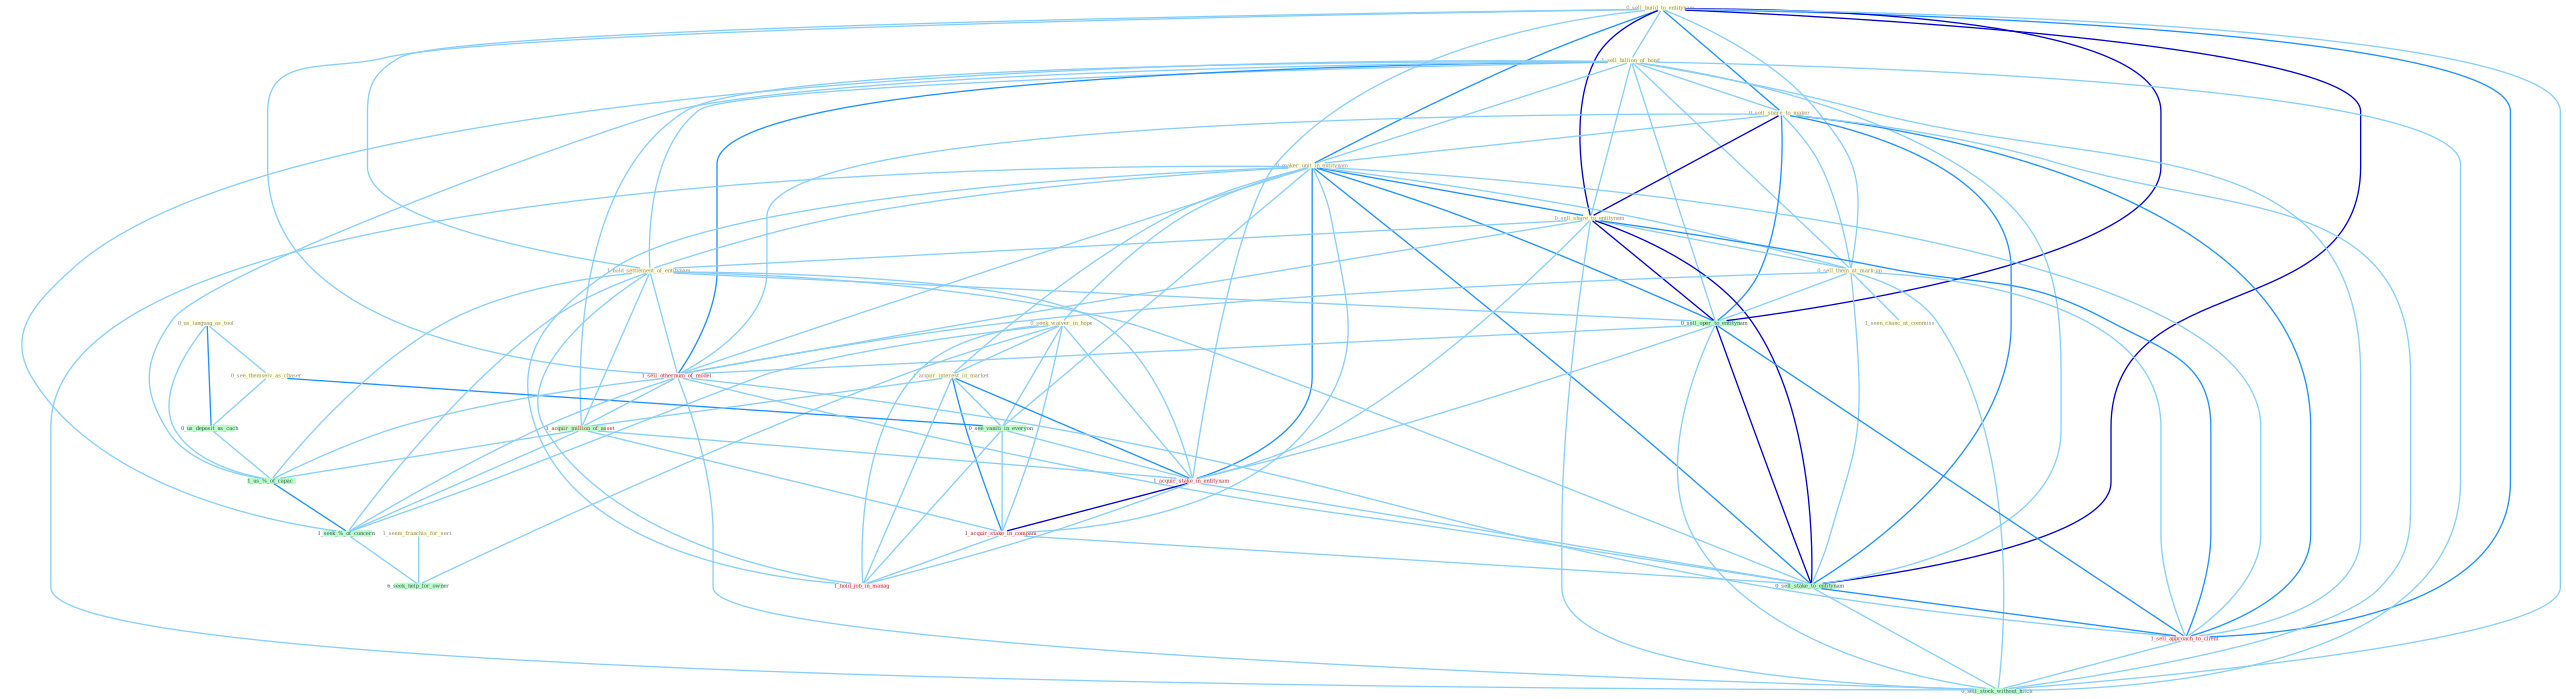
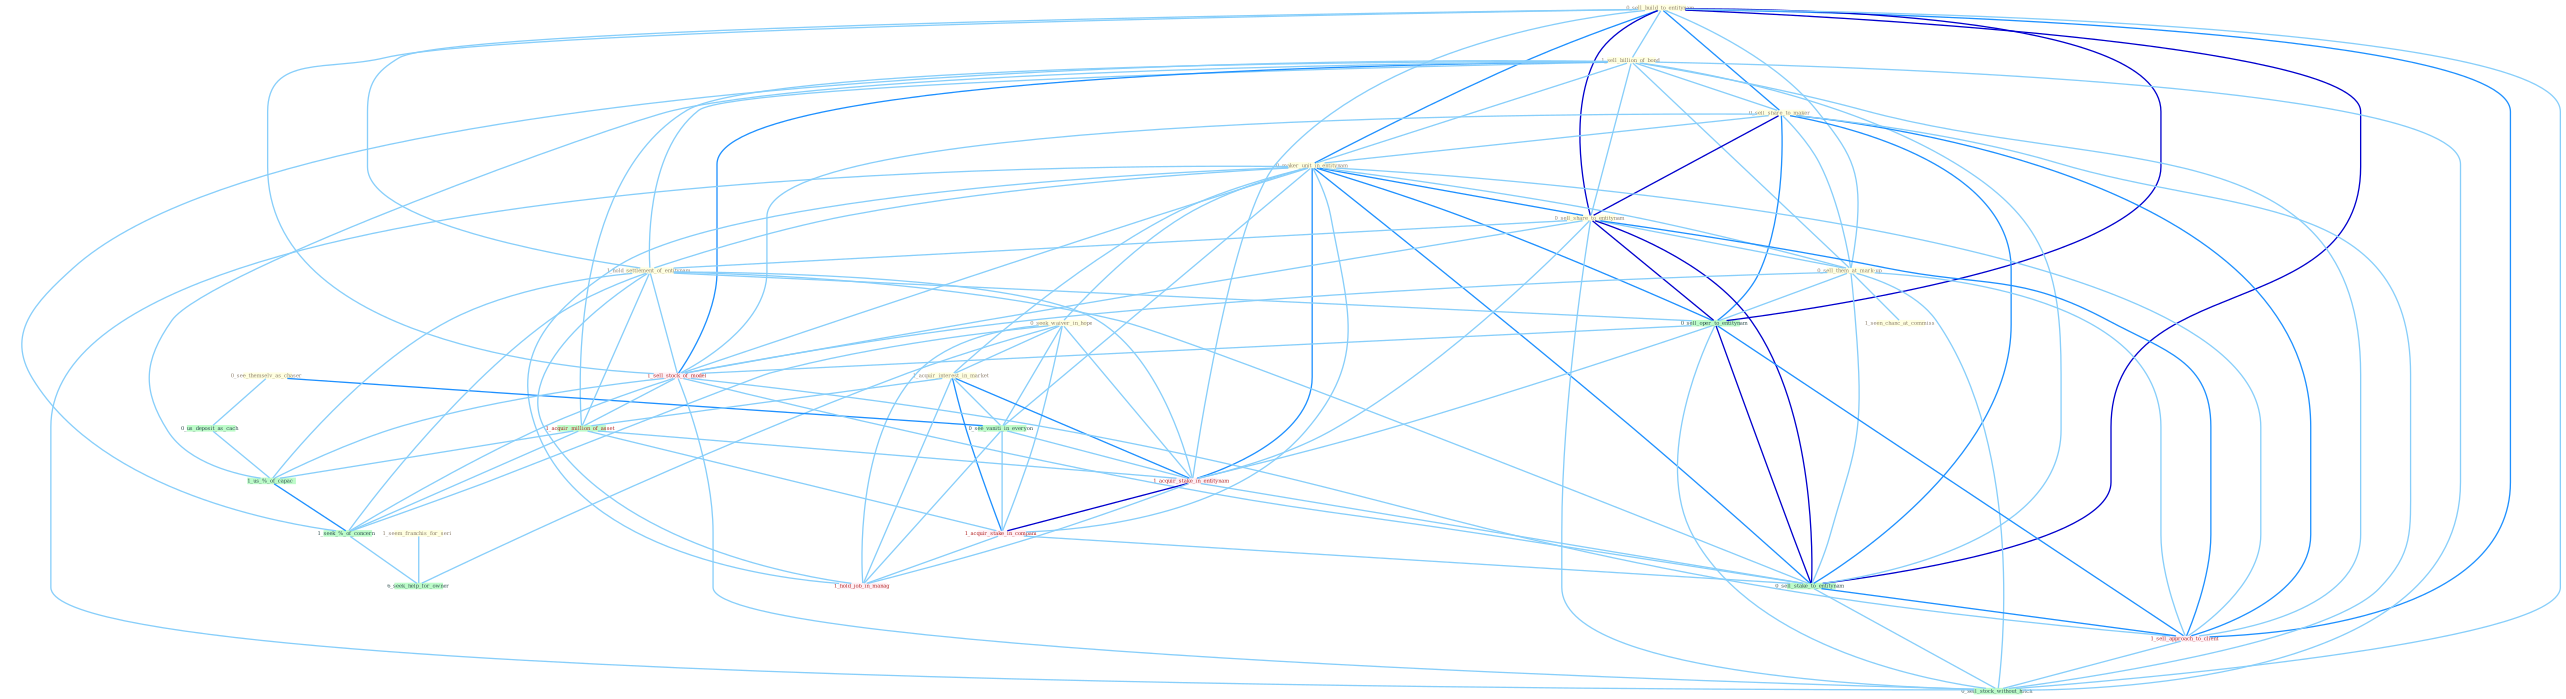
  graph {
    node [color="#ffffe0" fixedsize=true fontcolor="#8b7d6b" fontsize=4 shape=polygon style=filled]
    edge [color="#87cefa" w=1]
-   "0_us_languag_as_tool " [height=.06 width=.5]
    "0_sell_build_to_entitynam " [height=.06 width=.5]
    "1_sell_billion_of_bond " [height=.06 width=.5]
    "0_sell_share_to_maker " [height=.06 width=.5]
    n5 [height=.06 label="0_maker_unit_in_entitynam" width=.5]
    "1_seem_franchis_for_seri " [height=.06 width=.5]
    "0_sell_share_to_entitynam " [height=.06 width=.5]
    "0_seek_waiver_in_hope " [height=.06 width=.5]
    "0_see_themselv_as_chaser " [height=.06 width=.5]
    "0_sell_them_at_mark-up " [height=.06 width=.5]
    "1_hold_settlement_of_entitynam " [height=.06 width=.5]
    "1_acquir_interest_in_market " [height=.06 width=.5]
    "1_seen_chanc_at_commiss " [height=.06 width=.5]
-   "1_sell_othernum_of_model " [color="#fff0f5" fontcolor="#b22222" height=.06 width=.5]
+   "1_sell_othernum_of_model " [color="#fff0f5" fontcolor="#b22222" height=.06 width=.5 label="1_sell_stock_of_model"]
    "1_acquir_stake_in_entitynam " [color="#fff0f5" fontcolor="#b22222" height=.06 width=.5]
    "1_acquir_stake_in_compani " [color="#fff0f5" fontcolor="#b22222" height=.06 width=.5]
    "1_sell_approach_to_client " [color="#fff0f5" fontcolor="#b22222" height=.06 width=.5]
    "1_hold_job_in_manag " [color="#fff0f5" fontcolor="#b22222" height=.06 width=.5]
    "0_us_deposit_as_cach " [color="#BDFCC9" fontcolor="#2f4f4f" height=.06 width=.5]
    "1_us_%_of_capac " [color="#BDFCC9" fontcolor="#2f4f4f" height=.06 width=.5]
    "0_sell_oper_to_entitynam " [color="#BDFCC9" fontcolor="#2f4f4f" height=.06 width=.5]
    "0_sell_stake_to_entitynam " [color="#BDFCC9" fontcolor="#2f4f4f" height=.06 width=.5]
    "0_sell_stock_without_hitch " [color="#BDFCC9" fontcolor="#2f4f4f" height=.06 width=.5]
    "1_acquir_million_of_asset " [color="#BDFCC9" fontcolor="#b22222" height=.06 width=.5]
    "1_seek_%_of_concern " [color="#BDFCC9" fontcolor="#2f4f4f" height=.06 width=.5]
    "0_see_vaniti_in_everyon " [color="#BDFCC9" fontcolor="#2f4f4f" height=.06 width=.5]
    n27 [color="#BDFCC9" fontcolor="#2f4f4f" height=.06 label="6_seek_help_for_owner" width=.5]
    subgraph sub_1 {
-     "0_us_languag_as_tool "
      "0_sell_build_to_entitynam "
      "1_sell_billion_of_bond "
      "0_sell_share_to_maker "
      n5
      "1_seem_franchis_for_seri "
      "0_sell_share_to_entitynam "
      "0_seek_waiver_in_hope "
      "0_see_themselv_as_chaser "
      "0_sell_them_at_mark-up "
      "1_hold_settlement_of_entitynam "
      "1_acquir_interest_in_market "
      "1_seen_chanc_at_commiss "
    }
    subgraph sub_2 {
      "1_sell_othernum_of_model "
      "1_acquir_stake_in_entitynam "
      "1_acquir_stake_in_compani "
      "1_sell_approach_to_client "
      "1_hold_job_in_manag "
    }
-   "0_us_languag_as_tool " -- "0_see_themselv_as_chaser "
-   "0_us_languag_as_tool " -- "0_us_deposit_as_cach " [color="#1e90ff" w=2]
-   "0_us_languag_as_tool " -- "1_us_%_of_capac "
    "0_sell_build_to_entitynam " -- "1_sell_billion_of_bond "
    "0_sell_build_to_entitynam " -- "0_sell_share_to_maker " [color="#1e90ff" w=2]
    "0_sell_build_to_entitynam " -- n5 [color="#1e90ff" w=2]
    "0_sell_build_to_entitynam " -- "0_sell_share_to_entitynam " [color="#0000cd" w=3]
    "0_sell_build_to_entitynam " -- "0_sell_them_at_mark-up "
    "0_sell_build_to_entitynam " -- "1_hold_settlement_of_entitynam "
    "0_sell_build_to_entitynam " -- "1_sell_othernum_of_model "
    "0_sell_build_to_entitynam " -- "1_acquir_stake_in_entitynam "
    "0_sell_build_to_entitynam " -- "1_sell_approach_to_client " [color="#1e90ff" w=2]
    "0_sell_build_to_entitynam " -- "0_sell_oper_to_entitynam " [color="#0000cd" w=3]
    "0_sell_build_to_entitynam " -- "0_sell_stake_to_entitynam " [color="#0000cd" w=3]
    "0_sell_build_to_entitynam " -- "0_sell_stock_without_hitch "
    "1_sell_billion_of_bond " -- "0_sell_share_to_maker "
    "1_sell_billion_of_bond " -- n5
    "1_sell_billion_of_bond " -- "0_sell_share_to_entitynam "
    "1_sell_billion_of_bond " -- "0_sell_them_at_mark-up "
    "1_sell_billion_of_bond " -- "1_hold_settlement_of_entitynam "
    "1_sell_billion_of_bond " -- "1_sell_othernum_of_model " [color="#1e90ff" w=2]
    "1_sell_billion_of_bond " -- "1_sell_approach_to_client "
    "1_sell_billion_of_bond " -- "1_us_%_of_capac "
-   "1_sell_billion_of_bond " -- "0_sell_oper_to_entitynam "
    "1_sell_billion_of_bond " -- "0_sell_stake_to_entitynam "
    "1_sell_billion_of_bond " -- "0_sell_stock_without_hitch "
    "1_sell_billion_of_bond " -- "1_acquir_million_of_asset "
    "1_sell_billion_of_bond " -- "1_seek_%_of_concern "
    "0_sell_share_to_maker " -- n5
    "0_sell_share_to_maker " -- "0_sell_share_to_entitynam " [color="#0000cd" w=3]
    "0_sell_share_to_maker " -- "0_sell_them_at_mark-up "
    "0_sell_share_to_maker " -- "1_sell_othernum_of_model "
    "0_sell_share_to_maker " -- "1_sell_approach_to_client " [color="#1e90ff" w=2]
    "0_sell_share_to_maker " -- "0_sell_oper_to_entitynam " [color="#1e90ff" w=2]
    "0_sell_share_to_maker " -- "0_sell_stake_to_entitynam " [color="#1e90ff" w=2]
    "0_sell_share_to_maker " -- "0_sell_stock_without_hitch "
    n5 -- "0_sell_share_to_entitynam " [color="#1e90ff" w=2]
    n5 -- "0_seek_waiver_in_hope "
    n5 -- "0_sell_them_at_mark-up "
    n5 -- "1_hold_settlement_of_entitynam "
    n5 -- "1_acquir_interest_in_market "
    n5 -- "1_sell_othernum_of_model "
    n5 -- "1_acquir_stake_in_entitynam " [color="#1e90ff" w=2]
    n5 -- "1_acquir_stake_in_compani "
    n5 -- "1_sell_approach_to_client "
    n5 -- "1_hold_job_in_manag "
    n5 -- "0_sell_oper_to_entitynam " [color="#1e90ff" w=2]
    n5 -- "0_sell_stake_to_entitynam " [color="#1e90ff" w=2]
    n5 -- "0_sell_stock_without_hitch "
    n5 -- "0_see_vaniti_in_everyon "
    "1_seem_franchis_for_seri " -- n27
    "0_sell_share_to_entitynam " -- "0_sell_them_at_mark-up "
    "0_sell_share_to_entitynam " -- "1_hold_settlement_of_entitynam "
    "0_sell_share_to_entitynam " -- "1_sell_othernum_of_model "
    "0_sell_share_to_entitynam " -- "1_acquir_stake_in_entitynam "
    "0_sell_share_to_entitynam " -- "1_sell_approach_to_client " [color="#1e90ff" w=2]
    "0_sell_share_to_entitynam " -- "0_sell_oper_to_entitynam " [color="#0000cd" w=3]
    "0_sell_share_to_entitynam " -- "0_sell_stake_to_entitynam " [color="#0000cd" w=3]
    "0_sell_share_to_entitynam " -- "0_sell_stock_without_hitch "
    "0_seek_waiver_in_hope " -- "1_acquir_interest_in_market "
    "0_seek_waiver_in_hope " -- "1_acquir_stake_in_entitynam "
    "0_seek_waiver_in_hope " -- "1_acquir_stake_in_compani "
    "0_seek_waiver_in_hope " -- "1_hold_job_in_manag "
    "0_seek_waiver_in_hope " -- "1_seek_%_of_concern "
    "0_seek_waiver_in_hope " -- "0_see_vaniti_in_everyon "
    "0_seek_waiver_in_hope " -- n27
    "0_see_themselv_as_chaser " -- "0_us_deposit_as_cach "
    "0_see_themselv_as_chaser " -- "0_see_vaniti_in_everyon " [color="#1e90ff"]
    "0_sell_them_at_mark-up " -- "1_seen_chanc_at_commiss "
    "0_sell_them_at_mark-up " -- "1_sell_othernum_of_model "
    "0_sell_them_at_mark-up " -- "1_sell_approach_to_client "
    "0_sell_them_at_mark-up " -- "0_sell_oper_to_entitynam "
    "0_sell_them_at_mark-up " -- "0_sell_stake_to_entitynam "
    "0_sell_them_at_mark-up " -- "0_sell_stock_without_hitch "
    "1_hold_settlement_of_entitynam " -- "1_sell_othernum_of_model "
    "1_hold_settlement_of_entitynam " -- "1_acquir_stake_in_entitynam "
    "1_hold_settlement_of_entitynam " -- "1_hold_job_in_manag "
    "1_hold_settlement_of_entitynam " -- "1_us_%_of_capac "
    "1_hold_settlement_of_entitynam " -- "0_sell_oper_to_entitynam "
    "1_hold_settlement_of_entitynam " -- "0_sell_stake_to_entitynam "
    "1_hold_settlement_of_entitynam " -- "1_acquir_million_of_asset "
    "1_hold_settlement_of_entitynam " -- "1_seek_%_of_concern "
    "1_acquir_interest_in_market " -- "1_acquir_stake_in_entitynam " [color="#1e90ff" w=2]
    "1_acquir_interest_in_market " -- "1_acquir_stake_in_compani " [color="#1e90ff" w=2]
    "1_acquir_interest_in_market " -- "1_hold_job_in_manag "
    "1_acquir_interest_in_market " -- "1_acquir_million_of_asset "
    "1_acquir_interest_in_market " -- "0_see_vaniti_in_everyon "
    "1_sell_othernum_of_model " -- "1_sell_approach_to_client "
    "1_sell_othernum_of_model " -- "1_us_%_of_capac "
    "1_sell_othernum_of_model " -- "0_sell_stake_to_entitynam "
    "1_sell_othernum_of_model " -- "0_sell_stock_without_hitch "
    "1_sell_othernum_of_model " -- "1_acquir_million_of_asset "
    "1_sell_othernum_of_model " -- "1_seek_%_of_concern "
    "1_acquir_stake_in_entitynam " -- "1_acquir_stake_in_compani " [color="#0000cd" w=3]
    "1_acquir_stake_in_entitynam " -- "1_hold_job_in_manag "
    "1_acquir_stake_in_entitynam " -- "0_sell_stake_to_entitynam " [w=2]
    "1_acquir_stake_in_compani " -- "1_hold_job_in_manag "
    "1_acquir_stake_in_compani " -- "0_sell_stake_to_entitynam "
    "1_sell_approach_to_client " -- "0_sell_stock_without_hitch "
    "0_us_deposit_as_cach " -- "1_us_%_of_capac "
    "1_us_%_of_capac " -- "1_seek_%_of_concern " [color="#1e90ff" w=2]
    "0_sell_oper_to_entitynam " -- "1_sell_othernum_of_model "
    "0_sell_oper_to_entitynam " -- "1_acquir_stake_in_entitynam "
    "0_sell_oper_to_entitynam " -- "1_sell_approach_to_client " [color="#1e90ff" w=2]
    "0_sell_oper_to_entitynam " -- "0_sell_stake_to_entitynam " [color="#0000cd" w=3]
    "0_sell_oper_to_entitynam " -- "0_sell_stock_without_hitch "
    "0_sell_stake_to_entitynam " -- "1_sell_approach_to_client " [color="#1e90ff" w=2]
    "0_sell_stake_to_entitynam " -- "0_sell_stock_without_hitch "
    "1_acquir_million_of_asset " -- "1_acquir_stake_in_entitynam "
    "1_acquir_million_of_asset " -- "1_acquir_stake_in_compani "
    "1_acquir_million_of_asset " -- "1_us_%_of_capac "
    "1_acquir_million_of_asset " -- "1_seek_%_of_concern "
    "1_seek_%_of_concern " -- n27
    "0_see_vaniti_in_everyon " -- "1_acquir_stake_in_entitynam "
    "0_see_vaniti_in_everyon " -- "1_acquir_stake_in_compani "
    "0_see_vaniti_in_everyon " -- "1_hold_job_in_manag "
  }
